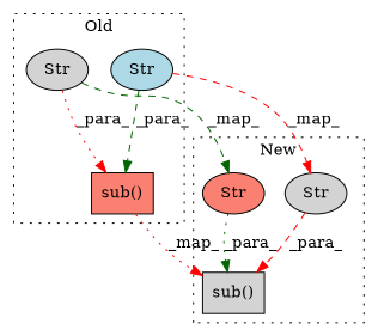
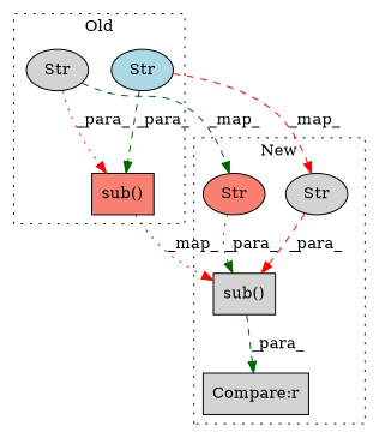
  digraph {
    node [a=66 l="7,1" shape=ellipse style=filled fillcolor=lightgrey]
    edge [color=red style=dashed]
    n1 [a=75 label="sub()" s="3832,3871" shape=box fillcolor=salmon]
    n2 [l=13 label=Str s=3839]
    n3 [l=3 label=Str s=3854 fillcolor=lightblue]
    n4 [a=75 label="sub()" s="4438,4477" shape=box]
    n5 [l=13 label=Str s=4445 fillcolor=salmon]
    n6 [l=3 label=Str s=4460]
+   n7 [a=40 l=10 label="Compare:r" s=4870 shape=box]
    subgraph cluster_1 {
      label=Old
      style=dotted
      n1
      n2
      n3
    }
    subgraph cluster_2 {
      label=New
      style=dotted
      n4
      n5
      n6
+     n7
    }
    n1 -> n4 [label=_map_ style=dotted]
    n2 -> n1 [label=_para_ style=dotted]
    n2 -> n5 [label=_map_ color=darkgreen]
    n3 -> n1 [label=_para_ color=darkgreen]
    n3 -> n6 [label=_map_]
+   n4 -> n7 [label=_para_ color=darkgreen]
    n5 -> n4 [label=_para_ color=darkgreen style=dotted]
    n6 -> n4 [label=_para_]
  }
